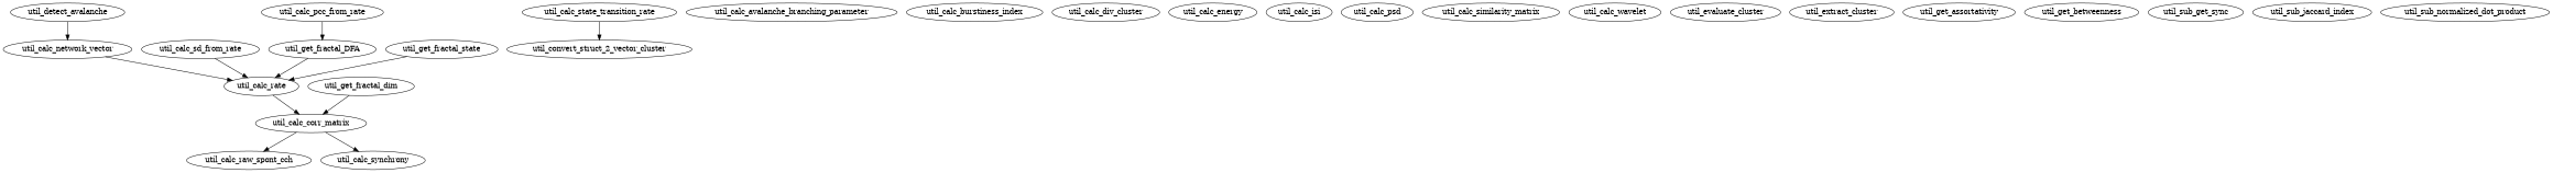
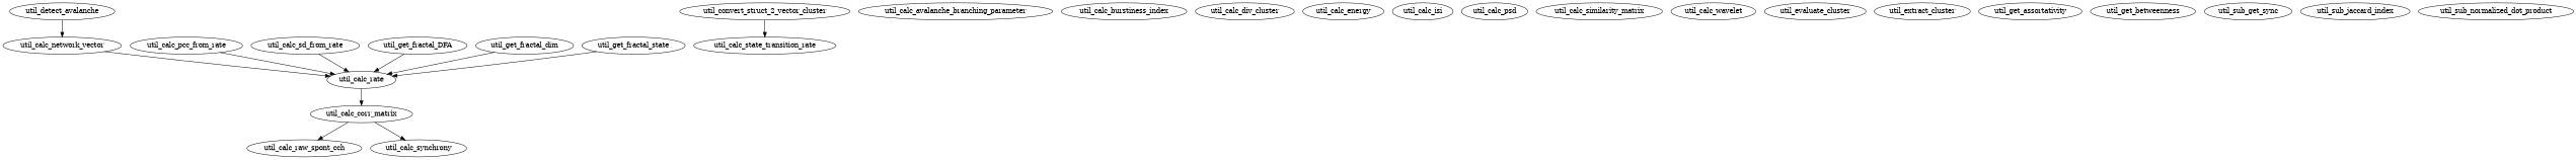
  digraph {
    util_calc_corr_matrix
    util_calc_raw_spont_cch
    util_calc_synchrony
    util_calc_rate
    util_calc_network_vector
    util_calc_pcc_from_rate
    util_calc_sd_from_rate
    util_calc_state_transition_rate
    util_convert_struct_2_vector_cluster
    util_detect_avalanche
    util_get_fractal_DFA
    util_get_fractal_dim
    n13 [label=util_get_fractal_state]
    util_calc_avalanche_branching_parameter
    util_calc_burstiness_index
    util_calc_div_cluster
    util_calc_energy
    util_calc_isi
    util_calc_psd
    util_calc_similarity_matrix
    util_calc_wavelet
    util_evaluate_cluster
    util_extract_cluster
    util_get_assortativity
    util_get_betweenness
    util_sub_get_sync
    util_sub_jaccard_index
    util_sub_normalized_dot_product
    util_calc_corr_matrix -> util_calc_raw_spont_cch
    util_calc_corr_matrix -> util_calc_synchrony
    util_calc_rate -> util_calc_corr_matrix
    util_calc_network_vector -> util_calc_rate
-   util_calc_pcc_from_rate -> util_get_fractal_DFA
+   util_calc_pcc_from_rate -> util_calc_rate
    util_calc_sd_from_rate -> util_calc_rate
-   util_calc_state_transition_rate -> util_convert_struct_2_vector_cluster
+   util_convert_struct_2_vector_cluster -> util_calc_state_transition_rate
    util_detect_avalanche -> util_calc_network_vector
    util_get_fractal_DFA -> util_calc_rate
-   util_get_fractal_dim -> util_calc_corr_matrix
+   util_get_fractal_dim -> util_calc_rate
    n13 -> util_calc_rate
  }
